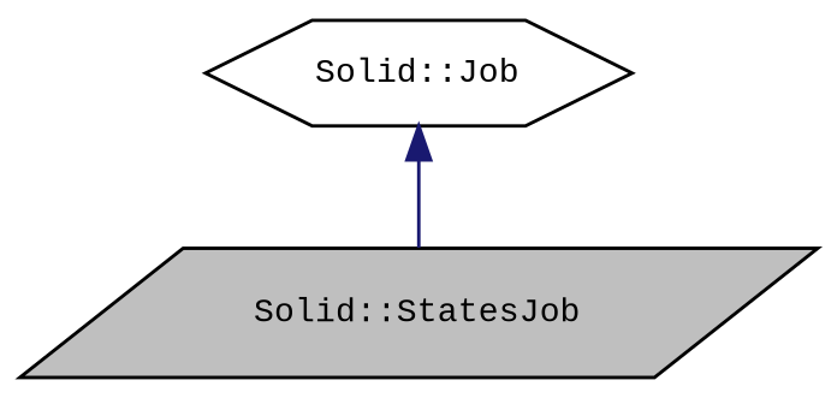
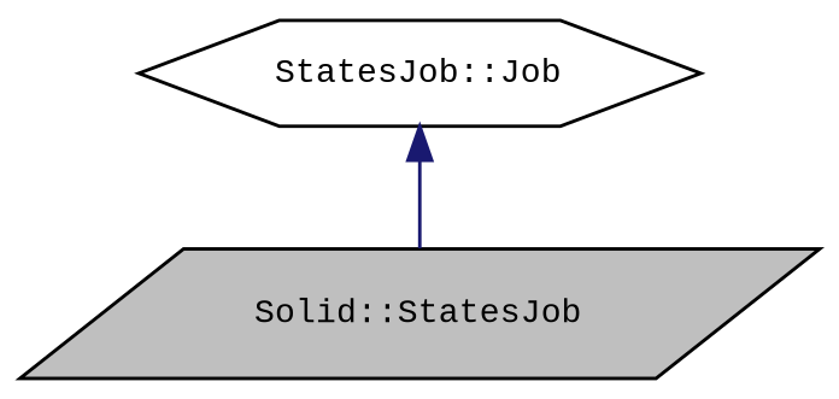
  digraph {
    fontname="Liberation Mono"
    node [color=black fontname="Liberation Mono" fontsize=10 style=filled]
    n1 [fillcolor=grey75 fontcolor=black height=0.2 label="Solid::StatesJob" shape=parallelogram width=0.4]
-   n2 [fillcolor=white height=0.2 label="Solid::Job" shape=hexagon width=0.4]
+   n2 [fillcolor=white height=0.2 label="StatesJob::Job" shape=hexagon width=0.4]
    n2 -> n1 [color=midnightblue dir=back fontname="Liberation Mono" fontsize=10 labelfontname=Helvetica labelfontsize=10 style=solid]
  }
